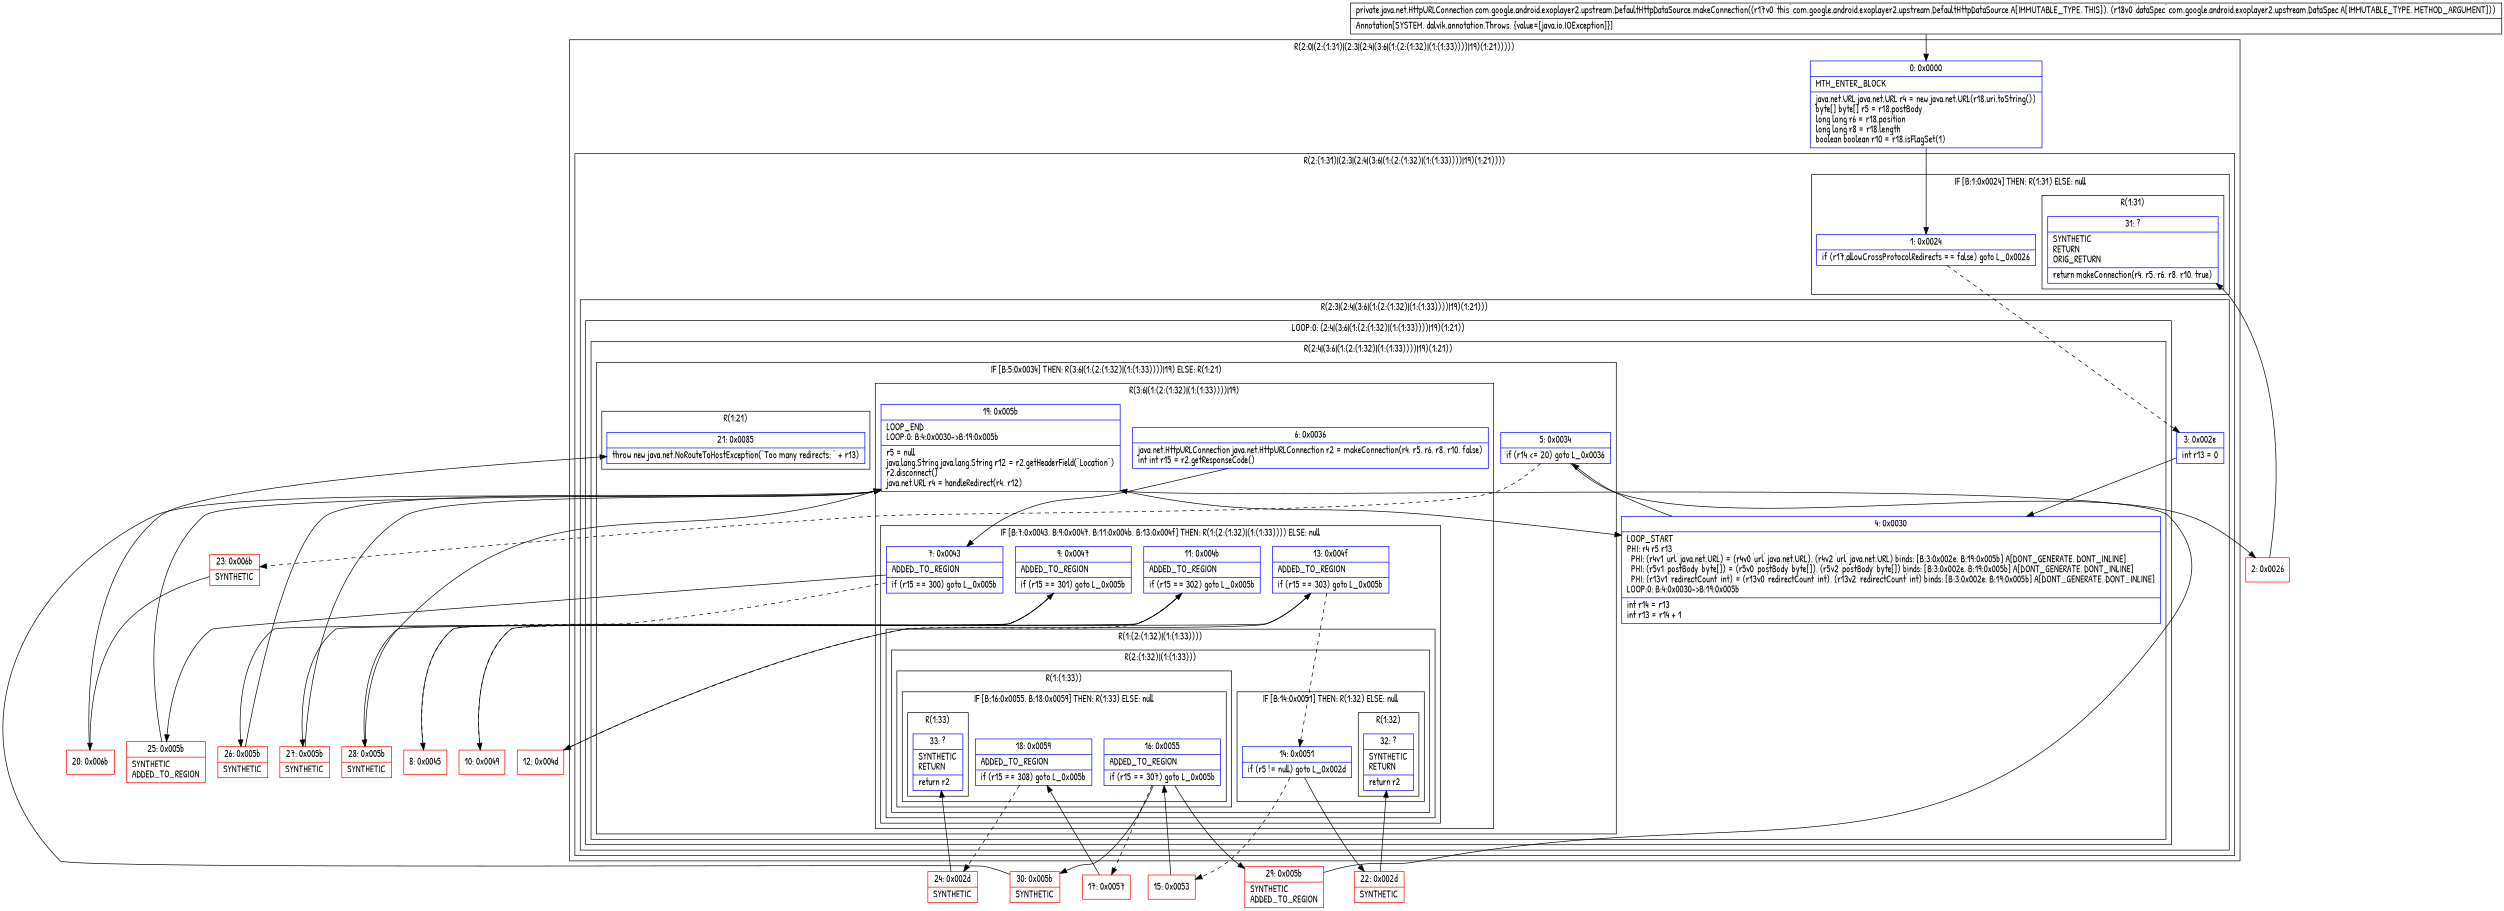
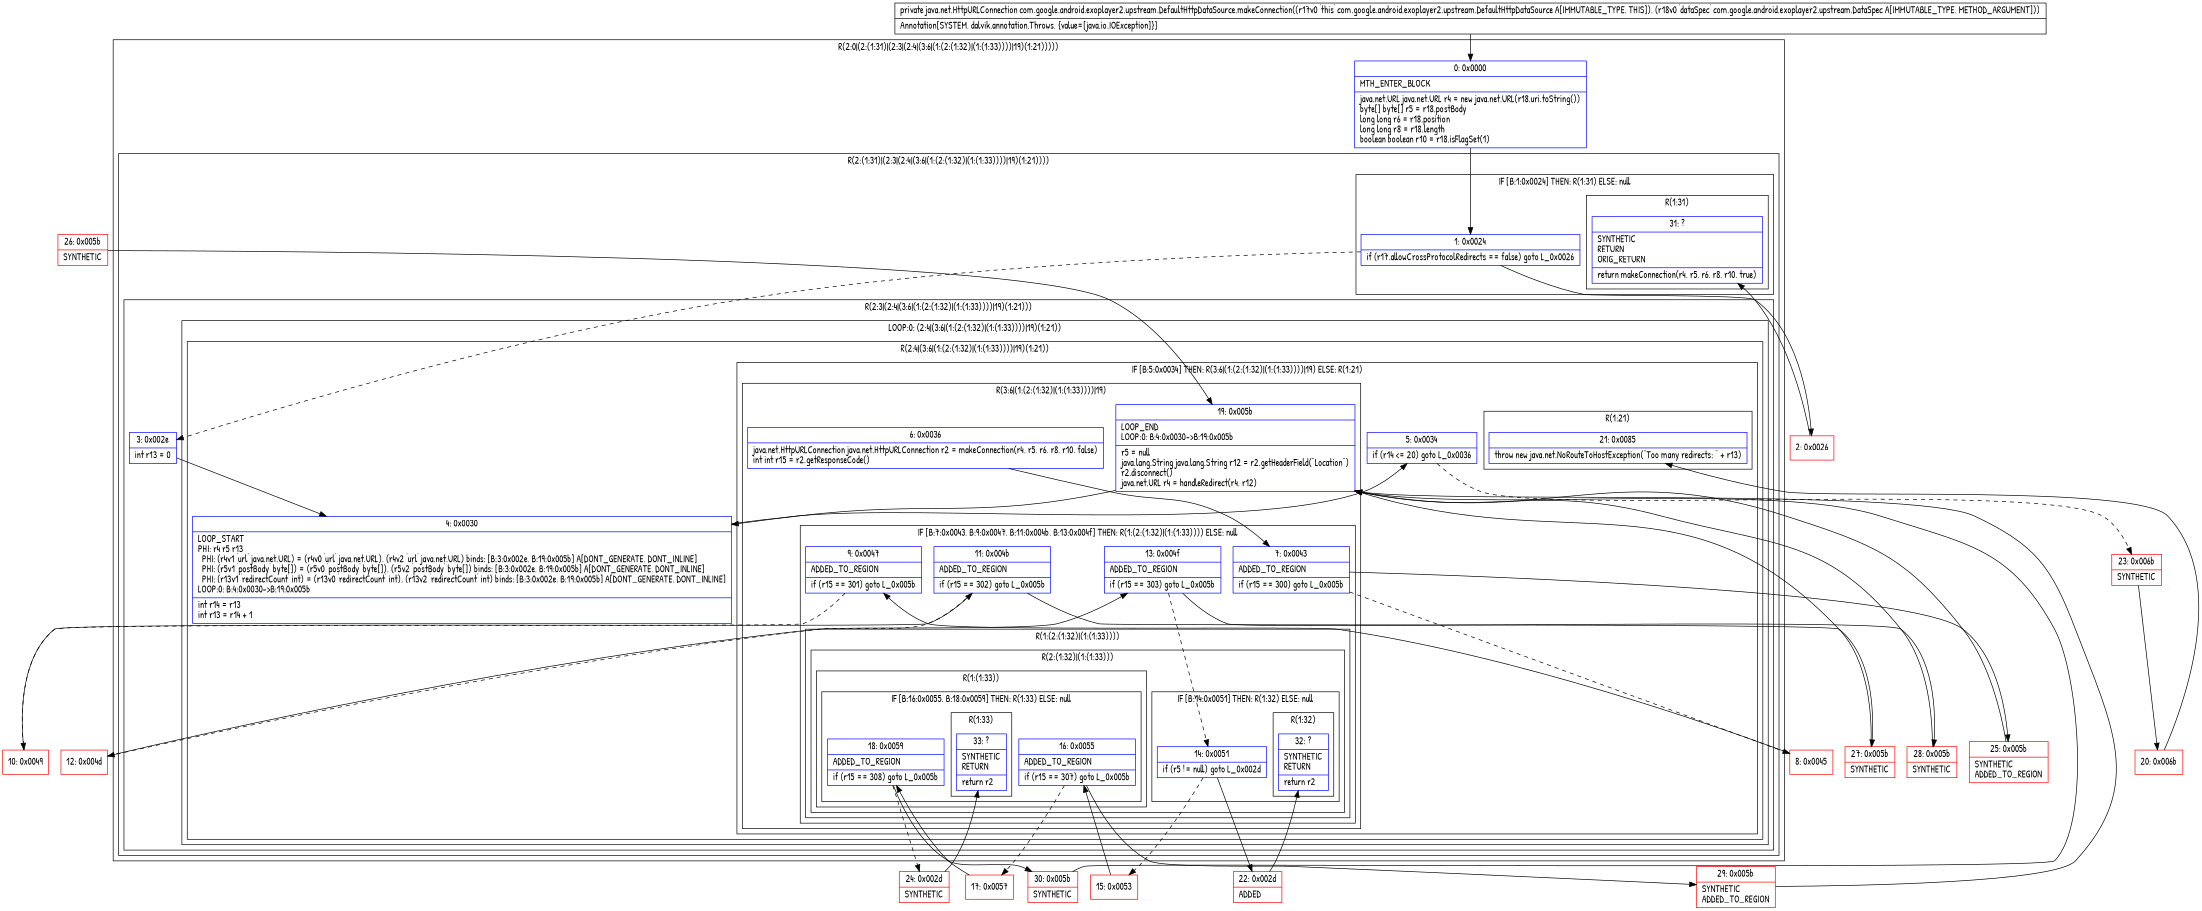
  digraph {
    fontname="Patrick Hand"
    node [color=blue fontname="Patrick Hand" shape=record]
    edge [fontname="Patrick Hand"]
    n1 [label="{31\:\ ?|SYNTHETIC\lRETURN\lORIG_RETURN\l|return makeConnection(r4, r5, r6, r8, r10, true)\l}"]
    n2 [label="{1\:\ 0x0024|if (r17.allowCrossProtocolRedirects == false) goto L_0x0026\l}"]
    n3 [label="{32\:\ ?|SYNTHETIC\lRETURN\l|return r2\l}"]
    n4 [label="{14\:\ 0x0051|if (r5 != null) goto L_0x002d\l}"]
    n5 [label="{33\:\ ?|SYNTHETIC\lRETURN\l|return r2\l}"]
    n6 [label="{16\:\ 0x0055|ADDED_TO_REGION\l|if (r15 == 307) goto L_0x005b\l}"]
    n7 [label="{18\:\ 0x0059|ADDED_TO_REGION\l|if (r15 == 308) goto L_0x005b\l}"]
    n8 [label="{7\:\ 0x0043|ADDED_TO_REGION\l|if (r15 == 300) goto L_0x005b\l}"]
    n9 [label="{9\:\ 0x0047|ADDED_TO_REGION\l|if (r15 == 301) goto L_0x005b\l}"]
    n10 [label="{11\:\ 0x004b|ADDED_TO_REGION\l|if (r15 == 302) goto L_0x005b\l}"]
    n11 [label="{13\:\ 0x004f|ADDED_TO_REGION\l|if (r15 == 303) goto L_0x005b\l}"]
    n12 [label="{6\:\ 0x0036|java.net.HttpURLConnection java.net.HttpURLConnection r2 = makeConnection(r4, r5, r6, r8, r10, false)\lint int r15 = r2.getResponseCode()\l}"]
    n13 [label="{19\:\ 0x005b|LOOP_END\lLOOP:0: B:4:0x0030\-\>B:19:0x005b\l|r5 = null\ljava.lang.String java.lang.String r12 = r2.getHeaderField(\"Location\")\lr2.disconnect()\ljava.net.URL r4 = handleRedirect(r4, r12)\l}"]
    n14 [label="{21\:\ 0x0085|throw new java.net.NoRouteToHostException(\"Too many redirects: \" + r13)\l}"]
    n15 [label="{5\:\ 0x0034|if (r14 \<= 20) goto L_0x0036\l}"]
    n16 [label="{4\:\ 0x0030|LOOP_START\lPHI: r4 r5 r13 \l  PHI: (r4v1 'url' java.net.URL) = (r4v0 'url' java.net.URL), (r4v2 'url' java.net.URL) binds: [B:3:0x002e, B:19:0x005b] A[DONT_GENERATE, DONT_INLINE]\l  PHI: (r5v1 'postBody' byte[]) = (r5v0 'postBody' byte[]), (r5v2 'postBody' byte[]) binds: [B:3:0x002e, B:19:0x005b] A[DONT_GENERATE, DONT_INLINE]\l  PHI: (r13v1 'redirectCount' int) = (r13v0 'redirectCount' int), (r13v2 'redirectCount' int) binds: [B:3:0x002e, B:19:0x005b] A[DONT_GENERATE, DONT_INLINE]\lLOOP:0: B:4:0x0030\-\>B:19:0x005b\l|int r14 = r13\lint r13 = r14 + 1\l}"]
    n17 [label="{3\:\ 0x002e|int r13 = 0\l}"]
    n18 [label="{0\:\ 0x0000|MTH_ENTER_BLOCK\l|java.net.URL java.net.URL r4 = new java.net.URL(r18.uri.toString())\lbyte[] byte[] r5 = r18.postBody\llong long r6 = r18.position\llong long r8 = r18.length\lboolean boolean r10 = r18.isFlagSet(1)\l}"]
    n19 [color=red label="{2\:\ 0x0026}"]
    n20 [color=red label="{15\:\ 0x0053}"]
-   n21 [color=red label="{22\:\ 0x002d|SYNTHETIC\l}"]
+   n21 [color=red label="{22\:\ 0x002d|ADDED\l}"]
    n22 [color=red label="{17\:\ 0x0057}"]
    n23 [color=red label="{29\:\ 0x005b|SYNTHETIC\lADDED_TO_REGION\l}"]
    n24 [color=red label="{24\:\ 0x002d|SYNTHETIC\l}"]
    n25 [color=red label="{30\:\ 0x005b|SYNTHETIC\l}"]
    n26 [color=red label="{8\:\ 0x0045}"]
    n27 [color=red label="{25\:\ 0x005b|SYNTHETIC\lADDED_TO_REGION\l}"]
    n28 [color=red label="{10\:\ 0x0049}"]
    n29 [color=red label="{26\:\ 0x005b|SYNTHETIC\l}"]
    n30 [color=red label="{12\:\ 0x004d}"]
    n31 [color=red label="{27\:\ 0x005b|SYNTHETIC\l}"]
    n32 [color=red label="{28\:\ 0x005b|SYNTHETIC\l}"]
    n33 [color=red label="{23\:\ 0x006b|SYNTHETIC\l}"]
    n34 [color=red label="{20\:\ 0x006b}"]
    n35 [label="{private java.net.HttpURLConnection com.google.android.exoplayer2.upstream.DefaultHttpDataSource.makeConnection((r17v0 'this' com.google.android.exoplayer2.upstream.DefaultHttpDataSource A[IMMUTABLE_TYPE, THIS]), (r18v0 'dataSpec' com.google.android.exoplayer2.upstream.DataSpec A[IMMUTABLE_TYPE, METHOD_ARGUMENT]))  | Annotation[SYSTEM, dalvik.annotation.Throws, \{value=[java.io.IOException]\}]\l}" color=""]
    subgraph cluster_1 {
      label="R(2:0|(2:(1:31)|(2:3|(2:4|(3:6|(1:(2:(1:32)|(1:(1:33))))|19)(1:21)))))"
      n18
      subgraph cluster_2 {
        label="R(2:(1:31)|(2:3|(2:4|(3:6|(1:(2:(1:32)|(1:(1:33))))|19)(1:21))))"
        subgraph cluster_3 {
          label="IF [B:1:0x0024] THEN: R(1:31) ELSE: null"
          n2
          subgraph cluster_4 {
            label="R(1:31)"
            n1
          }
        }
        subgraph cluster_5 {
          label="R(2:3|(2:4|(3:6|(1:(2:(1:32)|(1:(1:33))))|19)(1:21)))"
          n17
          subgraph cluster_6 {
            label="LOOP:0: (2:4|(3:6|(1:(2:(1:32)|(1:(1:33))))|19)(1:21))"
            subgraph cluster_7 {
              label="R(2:4|(3:6|(1:(2:(1:32)|(1:(1:33))))|19)(1:21))"
              n16
              subgraph cluster_8 {
                label="IF [B:5:0x0034] THEN: R(3:6|(1:(2:(1:32)|(1:(1:33))))|19) ELSE: R(1:21)"
                n15
                subgraph cluster_9 {
                  label="R(3:6|(1:(2:(1:32)|(1:(1:33))))|19)"
                  n12
                  n13
                  subgraph cluster_10 {
                    label="IF [B:7:0x0043, B:9:0x0047, B:11:0x004b, B:13:0x004f] THEN: R(1:(2:(1:32)|(1:(1:33)))) ELSE: null"
                    n8
                    n9
                    n10
                    n11
                    subgraph cluster_11 {
                      label="R(1:(2:(1:32)|(1:(1:33))))"
                      subgraph cluster_12 {
                        label="R(2:(1:32)|(1:(1:33)))"
                        subgraph cluster_13 {
                          label="IF [B:14:0x0051] THEN: R(1:32) ELSE: null"
                          n4
                          subgraph cluster_14 {
                            label="R(1:32)"
                            n3
                          }
                        }
                        subgraph cluster_15 {
                          label="R(1:(1:33))"
                          subgraph cluster_16 {
                            label="IF [B:16:0x0055, B:18:0x0059] THEN: R(1:33) ELSE: null"
                            n6
                            n7
                            subgraph cluster_17 {
                              label="R(1:33)"
                              n5
                            }
                          }
                        }
                      }
                    }
                  }
                }
                subgraph cluster_18 {
                  label="R(1:21)"
                  n14
                }
              }
            }
          }
        }
      }
    }
    n2 -> n17 [style=dashed]
-   n15 -> n19
+   n2 -> n19
    n4 -> n20 [style=dashed]
    n4 -> n21
    n6 -> n22 [style=dashed]
    n6 -> n23
    n7 -> n24 [style=dashed]
-   n6 -> n25
+   n7 -> n25
    n8 -> n26 [style=dashed]
    n8 -> n27
    n9 -> n28 [style=dashed]
-   n9 -> n29
    n10 -> n30 [style=dashed]
    n10 -> n31
    n11 -> n4 [style=dashed]
    n11 -> n32
    n12 -> n8
    n13 -> n16
    n15 -> n33 [style=dashed]
    n16 -> n15
    n17 -> n16
    n18 -> n2
    n19 -> n1
    n20 -> n6
    n21 -> n3
    n22 -> n7
    n23 -> n13
    n24 -> n5
    n25 -> n13
    n26 -> n9
    n27 -> n13
    n28 -> n10
    n29 -> n13
    n30 -> n11
    n31 -> n13
    n32 -> n13
    n33 -> n34
    n34 -> n14
    n35 -> n18
  }
